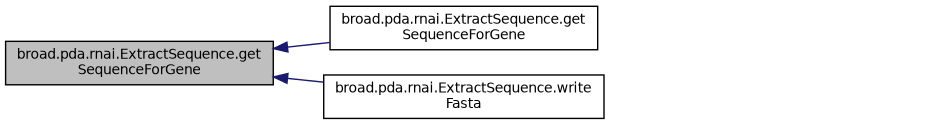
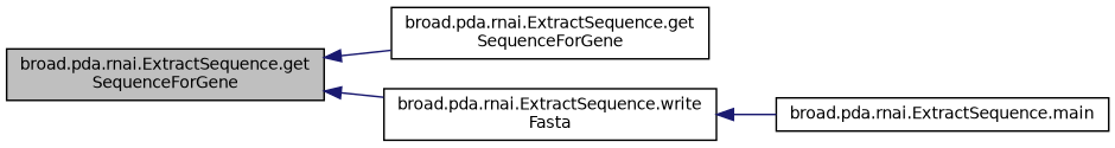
  digraph {
    rankdir=LR
    node [color=black fillcolor=white fontname=Helvetica fontsize=10 shape=record style=filled]
    edge [color=midnightblue dir=back fontname=Helvetica fontsize=10 labelfontname=Helvetica labelfontsize=10 style=solid]
    n1 [fillcolor=grey75 fontcolor=black height=0.2 label="broad.pda.rnai.ExtractSequence.get\lSequenceForGene" width=0.4]
    n2 [height=0.2 label="broad.pda.rnai.ExtractSequence.get\lSequenceForGene" width=0.4]
    n3 [height=0.2 label="broad.pda.rnai.ExtractSequence.write\lFasta" width=0.4]
+   n4 [height=0.2 label="broad.pda.rnai.ExtractSequence.main" width=0.4]
    n1 -> n2
    n1 -> n3
+   n3 -> n4
  }
